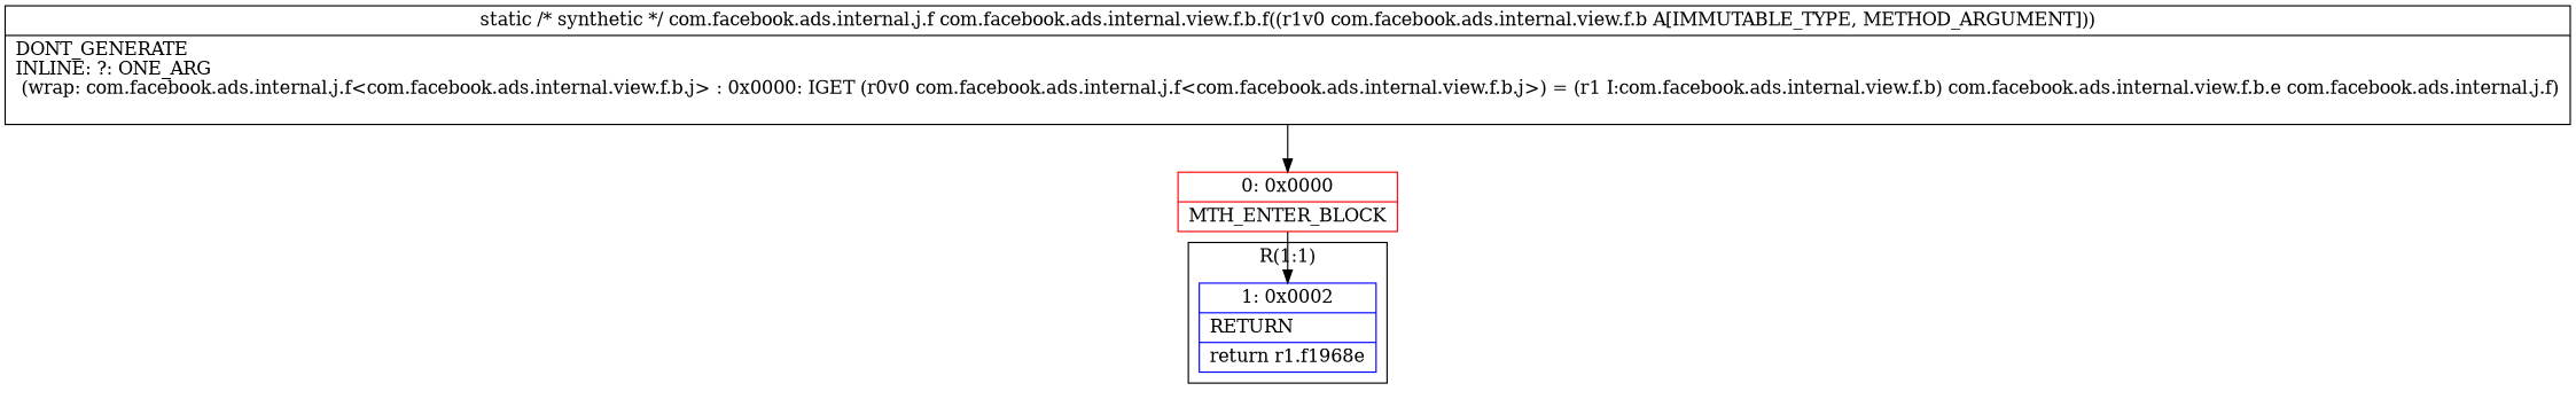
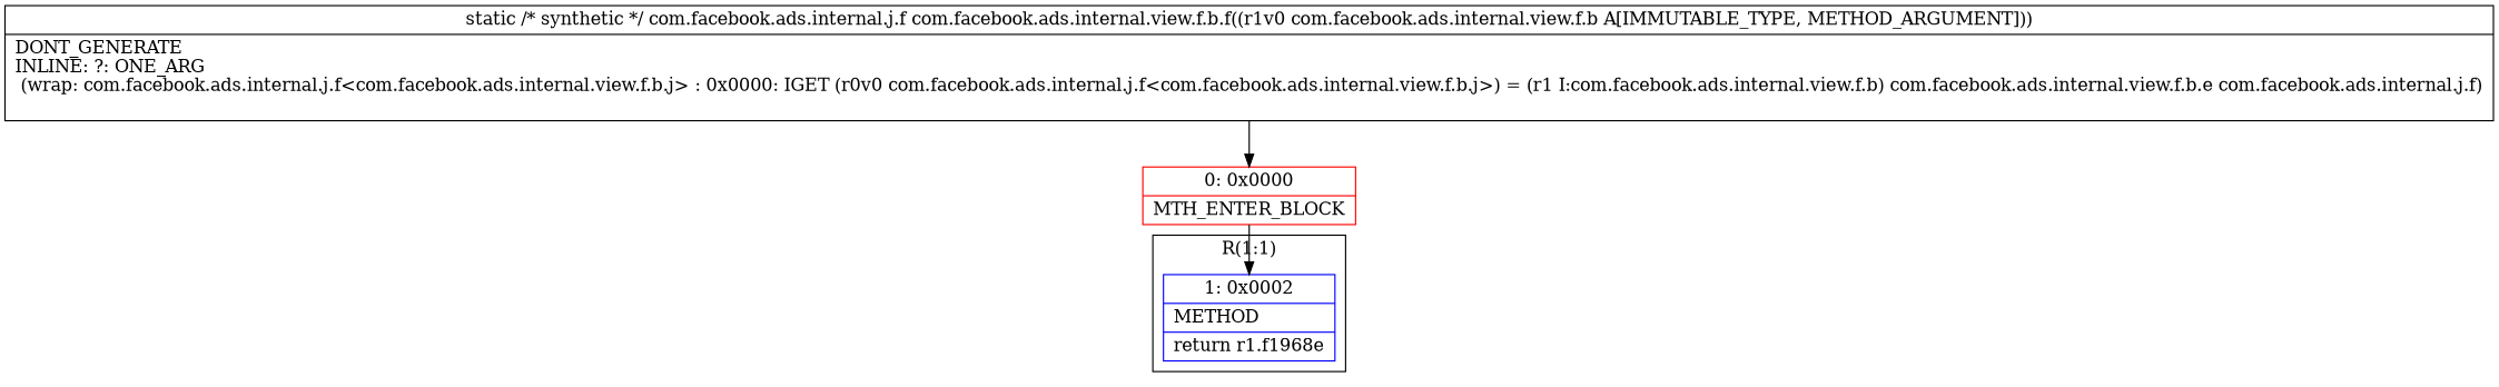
  digraph {
    node [shape=record]
-   n1 [color=blue label="{1\:\ 0x0002|RETURN\l|return r1.f1968e\l}"]
+   n1 [color=blue label="{1\:\ 0x0002|METHOD\l|return r1.f1968e\l}"]
    n2 [color=red label="{0\:\ 0x0000|MTH_ENTER_BLOCK\l}"]
    n3 [label="{static \/* synthetic *\/ com.facebook.ads.internal.j.f com.facebook.ads.internal.view.f.b.f((r1v0 com.facebook.ads.internal.view.f.b A[IMMUTABLE_TYPE, METHOD_ARGUMENT]))  | DONT_GENERATE\lINLINE: ?: ONE_ARG  \l  (wrap: com.facebook.ads.internal.j.f\<com.facebook.ads.internal.view.f.b.j\> : 0x0000: IGET  (r0v0 com.facebook.ads.internal.j.f\<com.facebook.ads.internal.view.f.b.j\>) = (r1 I:com.facebook.ads.internal.view.f.b) com.facebook.ads.internal.view.f.b.e com.facebook.ads.internal.j.f)\l\l}"]
    subgraph cluster_1 {
      label="R(1:1)"
      n1
    }
    n2 -> n1
    n3 -> n2
  }
